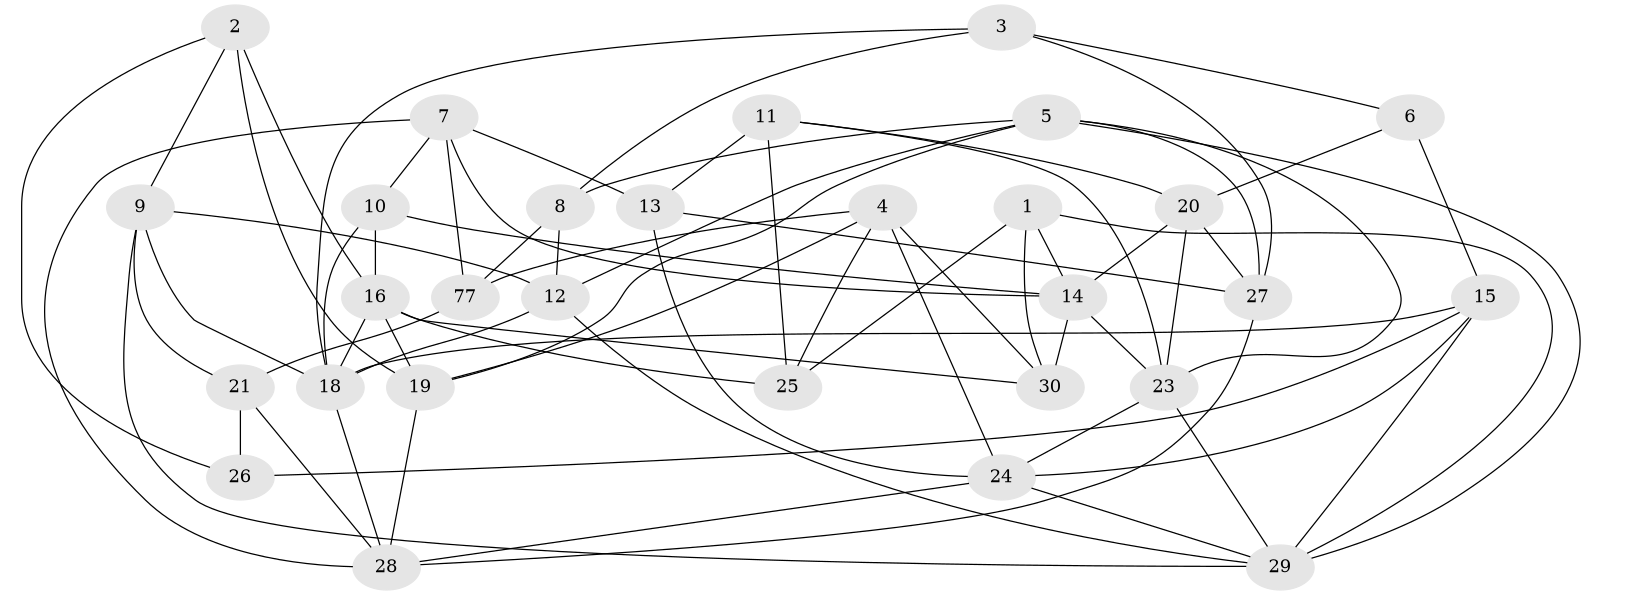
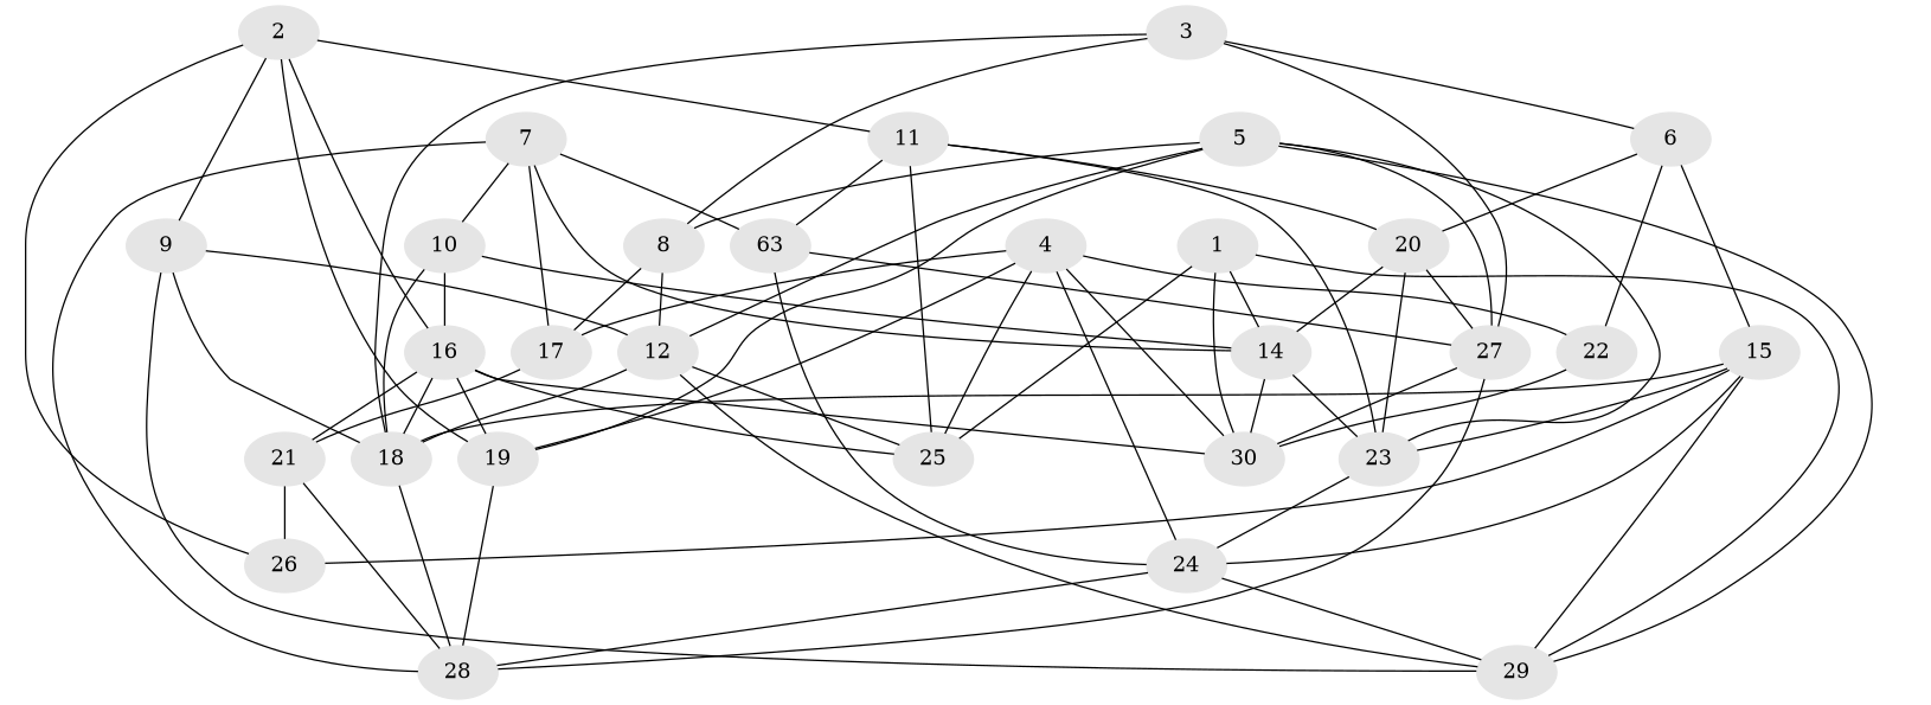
  graph {
    node [color=gray90 style=filled]
    edge [weight=1.0]
    1
    14
    25
    29
    30
    23
    2
    9
    11
    16
    19
    26
    18
    12
    21
    20
-   13
+   13 [label=63]
    28
    3
    6
    8
    27
+   22
    15
-   17 [label=77]
+   17
    4
    24
    5
    7
    10
    1 -- 14
    1 -- 25
    1 -- 29
    1 -- 30
    14 -- 30
    14 -- 23
    23 -- 24
    2 -- 9
+   2 -- 11
    2 -- 16
    2 -- 19 [weight=2.0]
    2 -- 26
    9 -- 29
    9 -- 18
    9 -- 12
-   9 -- 21 [weight=2.0]
+   16 -- 21 [weight=2.0]
    11 -- 25 [weight=2.0]
    11 -- 23
    11 -- 20
    11 -- 13
    16 -- 25
    16 -- 30
    16 -- 19
    16 -- 18
    19 -- 28
    18 -- 28
+   12 -- 25
    12 -- 29
    12 -- 18
    21 -- 26
    21 -- 28
    20 -- 14
    20 -- 23
    20 -- 27
    13 -- 27
    13 -- 24
    3 -- 18
    3 -- 6
    3 -- 8
    3 -- 27
    6 -- 20 [weight=2.0]
+   6 -- 22 [weight=2.0]
    6 -- 15
    8 -- 12
    8 -- 17
+   27 -- 30
    27 -- 28
+   22 -- 30
    15 -- 29
-   29 -- 23
+   15 -- 23
    15 -- 26
    15 -- 18
    15 -- 24
    17 -- 21
    4 -- 25
    4 -- 30
    4 -- 19
+   4 -- 22
    4 -- 17
    4 -- 24
    24 -- 29
    24 -- 28
    5 -- 29
    5 -- 23
    5 -- 19
    5 -- 12
    5 -- 8
    5 -- 27
    7 -- 14
    7 -- 13
    7 -- 28
    7 -- 17
    7 -- 10
    10 -- 14 [weight=2.0]
    10 -- 16
    10 -- 18 [weight=2.0]
  }
